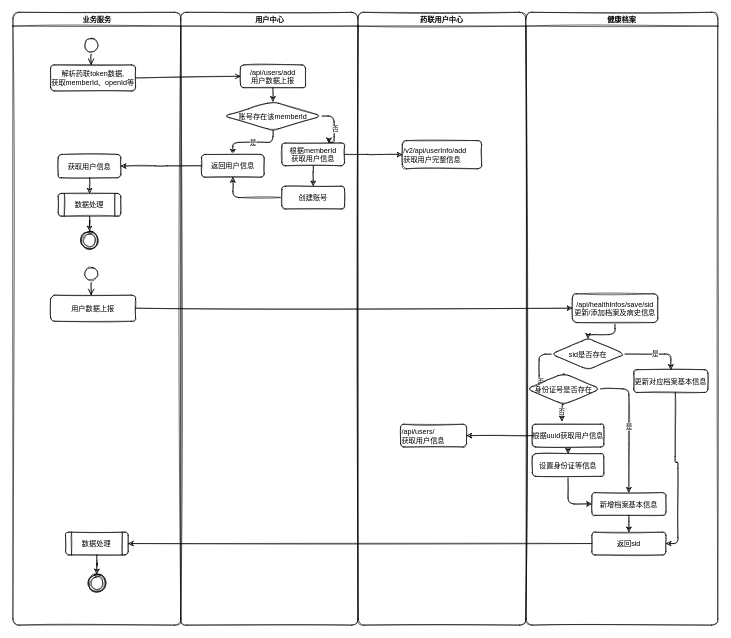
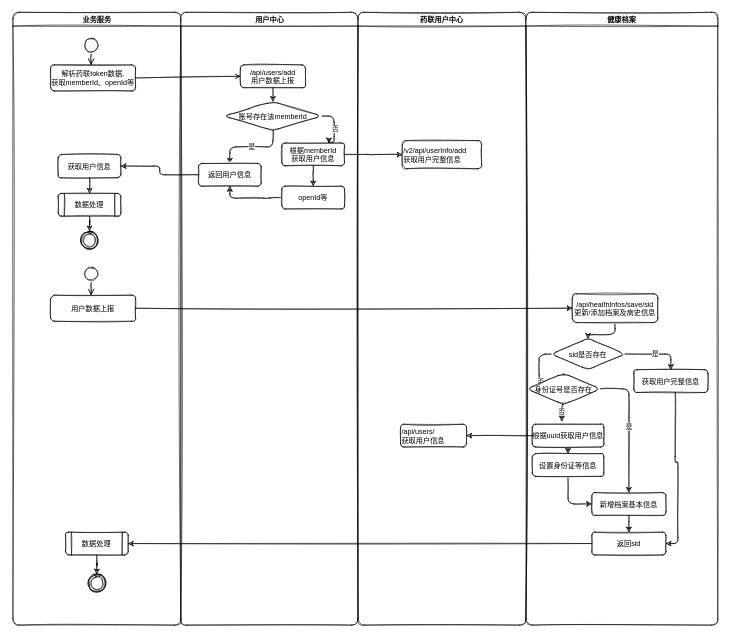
  <mxCell id="0" />
  <mxCell id="1" parent="0" />
  <mxCell id="2" value="业务服务" style="swimlane;whiteSpace=wrap;rounded=1;sketch=1;" parent="1" vertex="1"><mxGeometry x="20.5" y="20" width="280" height="1022" as="geometry" /></mxCell>
  <mxCell id="3" value="" style="ellipse;shape=startState;rounded=1;sketch=1;" parent="2" vertex="1"><mxGeometry x="115.5" y="40" width="30" height="30" as="geometry" /></mxCell>
  <mxCell id="4" value="解析药联token数据,&#10;获取memberId、openId等" style="rounded=1;sketch=1;" parent="2" vertex="1"><mxGeometry x="62.75" y="87.75" width="141.75" height="43.5" as="geometry" /></mxCell>
  <mxCell id="5" value="" style="edgeStyle=elbowEdgeStyle;elbow=horizontal;verticalAlign=bottom;endArrow=open;endSize=8;endFill=1;rounded=1;curved=1;sketch=1;" parent="2" source="3" target="4" edge="1"><mxGeometry x="100" y="40" as="geometry"><mxPoint x="115" y="110" as="targetPoint" /></mxGeometry></mxCell>
  <mxCell id="6" style="edgeStyle=orthogonalEdgeStyle;rounded=1;orthogonalLoop=1;jettySize=auto;html=1;exitX=0.5;exitY=1;exitDx=0;exitDy=0;entryX=0.5;entryY=0;entryDx=0;entryDy=0;sketch=1;" parent="2" source="7" target="10" edge="1"><mxGeometry relative="1" as="geometry"><mxPoint x="133.7" y="395" as="targetPoint" /></mxGeometry></mxCell>
  <mxCell id="7" value="获取用户信息" style="rounded=1;sketch=1;" parent="2" vertex="1"><mxGeometry x="75.5" y="237" width="104.5" height="39" as="geometry" /></mxCell>
  <mxCell id="8" value="" style="ellipse;shape=endState;rounded=1;sketch=1;" parent="2" vertex="1"><mxGeometry x="112.75" y="365" width="30" height="30" as="geometry" /></mxCell>
  <mxCell id="9" style="edgeStyle=orthogonalEdgeStyle;rounded=1;orthogonalLoop=1;jettySize=auto;html=1;exitX=0.5;exitY=1;exitDx=0;exitDy=0;sketch=1;" parent="2" source="10" target="8" edge="1"><mxGeometry relative="1" as="geometry" /></mxCell>
  <mxCell id="10" value="数据处理" style="shape=process;whiteSpace=wrap;html=1;backgroundOutline=1;rounded=1;sketch=1;" parent="2" vertex="1"><mxGeometry x="75.5" y="302" width="104.5" height="38" as="geometry" /></mxCell>
  <mxCell id="11" value="" style="ellipse;shape=startState;rounded=1;sketch=1;" parent="2" vertex="1"><mxGeometry x="115.5" y="421" width="30" height="30" as="geometry" /></mxCell>
  <mxCell id="12" value="用户数据上报" style="rounded=1;sketch=1;" parent="2" vertex="1"><mxGeometry x="62.75" y="471.75" width="141.75" height="43.5" as="geometry" /></mxCell>
  <mxCell id="13" value="" style="edgeStyle=elbowEdgeStyle;elbow=horizontal;verticalAlign=bottom;endArrow=open;endSize=8;endFill=1;rounded=1;curved=1;sketch=1;" parent="2" source="11" target="12" edge="1"><mxGeometry x="-74.5" y="283" as="geometry"><mxPoint x="-59.5" y="353" as="targetPoint" /></mxGeometry></mxCell>
  <mxCell id="14" value="" style="ellipse;shape=endState;rounded=1;sketch=1;" parent="2" vertex="1"><mxGeometry x="125" y="937" width="30" height="30" as="geometry" /></mxCell>
  <mxCell id="15" style="edgeStyle=orthogonalEdgeStyle;rounded=1;orthogonalLoop=1;jettySize=auto;html=1;exitX=0.5;exitY=1;exitDx=0;exitDy=0;sketch=1;" parent="2" source="16" target="14" edge="1"><mxGeometry relative="1" as="geometry" /></mxCell>
  <mxCell id="16" value="数据处理" style="shape=process;whiteSpace=wrap;html=1;backgroundOutline=1;rounded=1;sketch=1;" parent="2" vertex="1"><mxGeometry x="87.75" y="867" width="104.5" height="38" as="geometry" /></mxCell>
  <mxCell id="17" value="用户中心" style="swimlane;whiteSpace=wrap;rounded=1;align=center;sketch=1;" parent="1" vertex="1"><mxGeometry x="300.5" y="20" width="295.5" height="1022" as="geometry" /></mxCell>
  <mxCell id="18" value="/api/users/add&#10;用户数据上报" style="rounded=1;align=center;sketch=1;" parent="17" vertex="1"><mxGeometry x="99.46" y="87.75" width="108.52" height="38" as="geometry" /></mxCell>
  <mxCell id="19" style="edgeStyle=orthogonalEdgeStyle;curved=0;rounded=1;orthogonalLoop=1;jettySize=auto;html=1;exitX=0.5;exitY=1;exitDx=0;exitDy=0;entryX=0.5;entryY=0;entryDx=0;entryDy=0;sketch=1;" parent="17" source="18" target="23" edge="1"><mxGeometry relative="1" as="geometry"><mxPoint x="157.605" y="232" as="sourcePoint" /></mxGeometry></mxCell>
  <mxCell id="20" value="是" style="edgeStyle=orthogonalEdgeStyle;curved=0;rounded=1;orthogonalLoop=1;jettySize=auto;html=1;exitX=0.5;exitY=1;exitDx=0;exitDy=0;entryX=0.5;entryY=0;entryDx=0;entryDy=0;sketch=1;" parent="17" source="23" target="26" edge="1"><mxGeometry relative="1" as="geometry"><mxPoint x="107.05" y="257.024" as="targetPoint" /></mxGeometry></mxCell>
  <mxCell id="21" style="edgeStyle=orthogonalEdgeStyle;rounded=1;orthogonalLoop=1;jettySize=auto;html=1;exitX=1;exitY=0.5;exitDx=0;exitDy=0;entryX=0.75;entryY=0;entryDx=0;entryDy=0;sketch=1;" parent="17" source="23" target="25" edge="1"><mxGeometry relative="1" as="geometry" /></mxCell>
  <mxCell id="22" value="否" style="edgeLabel;html=1;align=center;verticalAlign=middle;resizable=0;points=[];sketch=1;" parent="21" vertex="1" connectable="0"><mxGeometry x="0.132" y="1" relative="1" as="geometry"><mxPoint as="offset" /></mxGeometry></mxCell>
  <mxCell id="23" value="账号存在该memberId" style="rhombus;rounded=1;sketch=1;" parent="17" vertex="1"><mxGeometry x="71.79" y="149" width="163.87" height="48" as="geometry" /></mxCell>
  <mxCell id="24" style="edgeStyle=orthogonalEdgeStyle;rounded=1;orthogonalLoop=1;jettySize=auto;html=1;exitX=0.5;exitY=1;exitDx=0;exitDy=0;sketch=1;" parent="17" source="25" target="28" edge="1"><mxGeometry relative="1" as="geometry" /></mxCell>
  <mxCell id="25" value="根据memberId&#10;获取用户信息" style="rounded=1;align=center;sketch=1;" parent="17" vertex="1"><mxGeometry x="168.51" y="218" width="104.5" height="38" as="geometry" /></mxCell>
- <mxCell id="26" value="返回用户信息" style="rounded=1;align=center;sketch=1;" parent="17" vertex="1"><mxGeometry x="34.52" y="237" width="104.5" height="38" as="geometry" /></mxCell>
+ <mxCell id="26" value="返回用户信息" style="rounded=1;align=center;sketch=1;" parent="17" vertex="1"><mxGeometry x="29.52" y="252" width="104.5" height="38" as="geometry" /></mxCell>
  <mxCell id="27" style="edgeStyle=orthogonalEdgeStyle;rounded=1;orthogonalLoop=1;jettySize=auto;html=1;exitX=0;exitY=0.5;exitDx=0;exitDy=0;entryX=0.5;entryY=1;entryDx=0;entryDy=0;sketch=1;" parent="17" source="28" target="26" edge="1"><mxGeometry relative="1" as="geometry" /></mxCell>
- <mxCell id="28" value="创建账号" style="rounded=1;align=center;sketch=1;" parent="17" vertex="1"><mxGeometry x="168.51" y="290" width="104.5" height="38" as="geometry" /></mxCell>
+ <mxCell id="28" value="openId等" style="rounded=1;align=center;sketch=1;" parent="17" vertex="1"><mxGeometry x="168.51" y="290" width="104.5" height="38" as="geometry" /></mxCell>
  <mxCell id="29" value="药联用户中心" style="swimlane;whiteSpace=wrap;rounded=1;sketch=1;" parent="1" vertex="1"><mxGeometry x="596" y="20" width="280" height="1022" as="geometry" /></mxCell>
  <mxCell id="30" value="/v2/api/userInfo/add&#10;获取用户完整信息" style="rounded=1;align=left;sketch=1;" parent="29" vertex="1"><mxGeometry x="73.88" y="214" width="132.25" height="47" as="geometry" /></mxCell>
  <mxCell id="31" value="/api/users/&#10;获取用户信息" style="rounded=1;align=left;sketch=1;" parent="29" vertex="1"><mxGeometry x="70.91" y="687" width="110.14" height="38" as="geometry" /></mxCell>
  <mxCell id="32" value="" style="endArrow=open;endFill=1;rounded=1;curved=1;exitX=1;exitY=0.5;exitDx=0;exitDy=0;entryX=0;entryY=0.5;entryDx=0;entryDy=0;sketch=1;" parent="1" source="4" target="18" edge="1"><mxGeometry relative="1" as="geometry"><mxPoint x="196" y="398.418" as="sourcePoint" /><mxPoint x="326" y="354.002" as="targetPoint" /></mxGeometry></mxCell>
  <mxCell id="33" style="edgeStyle=orthogonalEdgeStyle;curved=0;rounded=1;orthogonalLoop=1;jettySize=auto;html=1;entryX=0;entryY=0.5;entryDx=0;entryDy=0;exitX=1;exitY=0.5;exitDx=0;exitDy=0;sketch=1;" parent="1" source="25" target="30" edge="1"><mxGeometry relative="1" as="geometry"><mxPoint x="599.25" y="376" as="sourcePoint" /></mxGeometry></mxCell>
  <mxCell id="34" value="健康档案" style="swimlane;whiteSpace=wrap;rounded=1;sketch=1;" parent="1" vertex="1"><mxGeometry x="876" y="20" width="320" height="1022" as="geometry" /></mxCell>
  <mxCell id="35" style="edgeStyle=orthogonalEdgeStyle;rounded=1;orthogonalLoop=1;jettySize=auto;html=1;exitX=0.5;exitY=1;exitDx=0;exitDy=0;entryX=0.5;entryY=0;entryDx=0;entryDy=0;sketch=1;" parent="34" source="36" target="37" edge="1"><mxGeometry relative="1" as="geometry" /></mxCell>
  <mxCell id="36" value="/api/healthInfos/save/sid&#10;更新/添加档案及病史信息" style="rounded=1;align=center;sketch=1;" parent="34" vertex="1"><mxGeometry x="77.46" y="469.5" width="142.54" height="48" as="geometry" /></mxCell>
  <mxCell id="37" value="sid是否存在" style="rhombus;rounded=1;sketch=1;" parent="34" vertex="1"><mxGeometry x="42.13" y="544" width="123.2" height="52" as="geometry" /></mxCell>
  <mxCell id="38" style="edgeStyle=orthogonalEdgeStyle;rounded=1;orthogonalLoop=1;jettySize=auto;html=1;exitX=0.559;exitY=1;exitDx=0;exitDy=0;entryX=1;entryY=0.5;entryDx=0;entryDy=0;exitPerimeter=0;sketch=1;" parent="34" source="39" target="51" edge="1"><mxGeometry relative="1" as="geometry"><mxPoint x="281.8" y="702" as="targetPoint" /></mxGeometry></mxCell>
- <mxCell id="39" value="更新对应档案基本信息" style="rounded=1;align=center;sketch=1;" parent="34" vertex="1"><mxGeometry x="180" y="596" width="123.52" height="38" as="geometry" /></mxCell>
+ <mxCell id="39" value="获取用户完整信息" style="rounded=1;align=center;sketch=1;" parent="34" vertex="1"><mxGeometry x="180" y="596" width="123.52" height="38" as="geometry" /></mxCell>
  <mxCell id="40" value="是" style="edgeStyle=orthogonalEdgeStyle;curved=0;rounded=1;orthogonalLoop=1;jettySize=auto;html=1;exitX=1;exitY=0.5;exitDx=0;exitDy=0;entryX=0.5;entryY=0;entryDx=0;entryDy=0;sketch=1;" parent="34" source="37" target="39" edge="1"><mxGeometry relative="1" as="geometry"><mxPoint x="-1231.97" y="328.024" as="targetPoint" /><mxPoint x="299.205" y="544" as="sourcePoint" /></mxGeometry></mxCell>
  <mxCell id="41" style="edgeStyle=orthogonalEdgeStyle;rounded=1;orthogonalLoop=1;jettySize=auto;html=1;exitX=0;exitY=0.5;exitDx=0;exitDy=0;sketch=1;" parent="34" source="37" target="44" edge="1"><mxGeometry relative="1" as="geometry"><mxPoint x="87.15" y="618" as="sourcePoint" /><mxPoint x="46.125" y="616" as="targetPoint" /></mxGeometry></mxCell>
  <mxCell id="42" value="否" style="edgeLabel;html=1;align=center;verticalAlign=middle;resizable=0;points=[];sketch=1;" parent="41" vertex="1" connectable="0"><mxGeometry x="0.132" y="1" relative="1" as="geometry"><mxPoint as="offset" /></mxGeometry></mxCell>
  <mxCell id="43" value="否" style="edgeStyle=orthogonalEdgeStyle;rounded=1;orthogonalLoop=1;jettySize=auto;html=1;exitX=0.5;exitY=1;exitDx=0;exitDy=0;sketch=1;" parent="34" source="44" edge="1"><mxGeometry relative="1" as="geometry"><mxPoint x="60" y="682" as="targetPoint" /></mxGeometry></mxCell>
  <mxCell id="44" value="身份证号是否存在" style="rhombus;rounded=1;sketch=1;" parent="34" vertex="1"><mxGeometry x="1.3" y="602" width="123.2" height="52" as="geometry" /></mxCell>
  <mxCell id="45" style="edgeStyle=orthogonalEdgeStyle;rounded=1;orthogonalLoop=1;jettySize=auto;html=1;exitX=0.5;exitY=1;exitDx=0;exitDy=0;entryX=0.5;entryY=0;entryDx=0;entryDy=0;sketch=1;" parent="34" source="46" target="48" edge="1"><mxGeometry relative="1" as="geometry" /></mxCell>
  <mxCell id="46" value="根据uuid获取用户信息" style="rounded=1;align=center;sketch=1;" parent="34" vertex="1"><mxGeometry x="10.65" y="687" width="119.35" height="38" as="geometry" /></mxCell>
  <mxCell id="47" style="edgeStyle=orthogonalEdgeStyle;rounded=1;orthogonalLoop=1;jettySize=auto;html=1;exitX=0.5;exitY=1;exitDx=0;exitDy=0;entryX=0;entryY=0.5;entryDx=0;entryDy=0;sketch=1;" parent="34" source="48" target="49" edge="1"><mxGeometry relative="1" as="geometry" /></mxCell>
  <mxCell id="48" value="设置身份证等信息" style="rounded=1;align=center;sketch=1;" parent="34" vertex="1"><mxGeometry x="10.65" y="736" width="119.35" height="38" as="geometry" /></mxCell>
  <mxCell id="49" value="新增档案基本信息" style="rounded=1;align=center;sketch=1;" parent="34" vertex="1"><mxGeometry x="110.0" y="801" width="123.52" height="38" as="geometry" /></mxCell>
  <mxCell id="50" value="是" style="edgeStyle=orthogonalEdgeStyle;curved=0;rounded=1;orthogonalLoop=1;jettySize=auto;html=1;exitX=1;exitY=0.5;exitDx=0;exitDy=0;entryX=0.5;entryY=0;entryDx=0;entryDy=0;sketch=1;" parent="34" source="44" target="49" edge="1"><mxGeometry relative="1" as="geometry"><mxPoint x="-2310.7" y="366.024" as="targetPoint" /><mxPoint x="100" y="772" as="sourcePoint" /></mxGeometry></mxCell>
  <mxCell id="51" value="返回sid" style="rounded=1;align=center;sketch=1;" parent="34" vertex="1"><mxGeometry x="110.0" y="867" width="123.52" height="38" as="geometry" /></mxCell>
  <mxCell id="52" style="edgeStyle=orthogonalEdgeStyle;rounded=1;orthogonalLoop=1;jettySize=auto;html=1;exitX=0.5;exitY=1;exitDx=0;exitDy=0;sketch=1;" parent="34" source="49" target="51" edge="1"><mxGeometry relative="1" as="geometry" /></mxCell>
  <mxCell id="53" style="edgeStyle=orthogonalEdgeStyle;rounded=1;orthogonalLoop=1;jettySize=auto;html=1;exitX=0;exitY=0.5;exitDx=0;exitDy=0;entryX=1;entryY=0.5;entryDx=0;entryDy=0;sketch=1;" parent="1" source="26" target="7" edge="1"><mxGeometry relative="1" as="geometry" /></mxCell>
  <mxCell id="54" style="edgeStyle=orthogonalEdgeStyle;rounded=1;orthogonalLoop=1;jettySize=auto;html=1;exitX=1;exitY=0.5;exitDx=0;exitDy=0;entryX=0;entryY=0.5;entryDx=0;entryDy=0;sketch=1;" parent="1" source="12" target="36" edge="1"><mxGeometry relative="1" as="geometry" /></mxCell>
  <mxCell id="55" style="edgeStyle=orthogonalEdgeStyle;rounded=1;orthogonalLoop=1;jettySize=auto;html=1;exitX=0;exitY=0.5;exitDx=0;exitDy=0;entryX=1;entryY=0.5;entryDx=0;entryDy=0;sketch=1;" parent="1" source="46" target="31" edge="1"><mxGeometry relative="1" as="geometry" /></mxCell>
  <mxCell id="56" style="edgeStyle=orthogonalEdgeStyle;rounded=1;orthogonalLoop=1;jettySize=auto;html=1;exitX=0;exitY=0.5;exitDx=0;exitDy=0;entryX=1;entryY=0.5;entryDx=0;entryDy=0;sketch=1;" parent="1" source="51" target="16" edge="1"><mxGeometry relative="1" as="geometry" /></mxCell>
